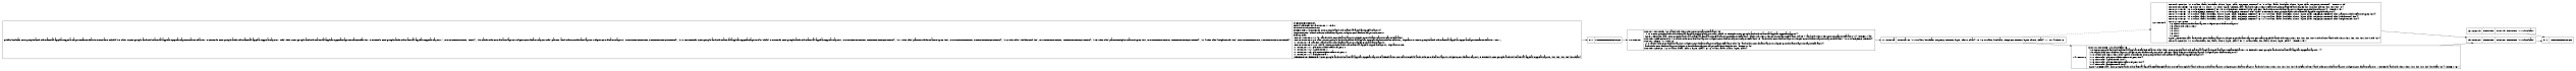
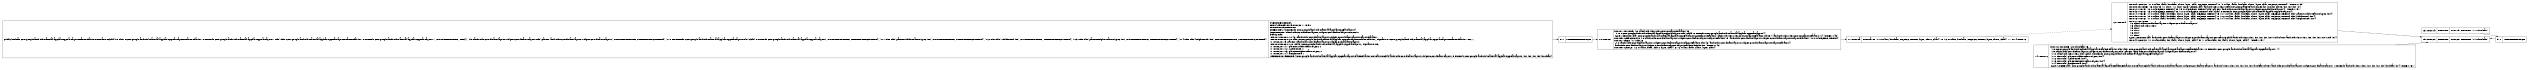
  digraph {
    rankdir=LR
    node [shape=record]
    n1 [label="{8\:\ ?|MTH_ENTER_BLOCK\l}"]
    n2 [label="{10\:\ 0x0001|0x0001: INVOKE  (r0 I:android.view.ViewGroup$LayoutParams) = \l  (r10 I:com.google.android.material.appbar.AppBarLayout A[D('child' T extends com.google.android.material.appbar.AppBarLayout)])\l type: VIRTUAL call: com.google.android.material.appbar.AppBarLayout.getLayoutParams():android.view.ViewGroup$LayoutParams A[MD:():android.view.ViewGroup$LayoutParams (s)] (LINE:1745)\l0x0005: CHECK_CAST (r0 I:androidx.coordinatorlayout.widget.CoordinatorLayout$LayoutParams) = (androidx.coordinatorlayout.widget.CoordinatorLayout$LayoutParams) (r0 I:??[OBJECT, ARRAY]) \l0x0007: IGET  (r1 I:int) = \l  (r0 I:androidx.coordinatorlayout.widget.CoordinatorLayout$LayoutParams A[D('lp' androidx.coordinatorlayout.widget.CoordinatorLayout$LayoutParams)])\l androidx.coordinatorlayout.widget.CoordinatorLayout.LayoutParams.height int  (LINE:1746)\l0x0009: CONST  (r2 I:??[int, float, short, byte, char]) = (\-2 ??[int, float, short, byte, char]) \l}"]
    n3 [label="{11\:\ 0x000a|0x000a: IF  (r1 I:??[int, boolean, OBJECT, ARRAY, byte, short, char]) != (r2 I:??[int, boolean, OBJECT, ARRAY, byte, short, char])  \-\> B:14:0x001c \l}"]
    n4 [label="{12\:\ 0x000d|0x000d: CONST  (r1 I:??[int, float, boolean, short, byte, char, OBJECT, ARRAY]) = (0 ??[int, float, boolean, short, byte, char, OBJECT, ARRAY])  (LINE:1755)\l0x000e: INVOKE  (r6 I:int) = (r1 I:int), (r1 I:int) type: STATIC call: android.view.View.MeasureSpec.makeMeasureSpec(int, int):int A[MD:(int, int):int (c)]\l0x0012: MOVE  (r2 I:??[OBJECT, ARRAY]) = (r9 I:??[OBJECT, ARRAY] A[D('parent' androidx.coordinatorlayout.widget.CoordinatorLayout)])  (LINE:1751)\l0x0013: MOVE  (r3 I:??[OBJECT, ARRAY]) = (r10 I:??[OBJECT, ARRAY] A[D('child' T extends com.google.android.material.appbar.AppBarLayout)]) \l0x0014: MOVE  (r4 I:??[int, float, boolean, short, byte, char, OBJECT, ARRAY]) = (r11 I:??[int, float, boolean, short, byte, char, OBJECT, ARRAY] A[D('parentWidthMeasureSpec' int)]) \l0x0015: MOVE  (r5 I:??[int, float, boolean, short, byte, char, OBJECT, ARRAY]) = (r12 I:??[int, float, boolean, short, byte, char, OBJECT, ARRAY] A[D('widthUsed' int)]) \l0x0016: MOVE  (r7 I:??[int, float, boolean, short, byte, char, OBJECT, ARRAY]) = (r14 I:??[int, float, boolean, short, byte, char, OBJECT, ARRAY] A[D('heightUsed' int)]) \l0x0017: INVOKE  \l  (r2 I:androidx.coordinatorlayout.widget.CoordinatorLayout)\l  (r3 I:android.view.View)\l  (r9 I:int)\l  (r5 I:int)\l  (r6 I:int)\l  (r7 I:int)\l type: VIRTUAL call: androidx.coordinatorlayout.widget.CoordinatorLayout.onMeasureChild(android.view.View, int, int, int, int):void A[MD:(android.view.View, int, int, int, int):void (m)]\l0x001a: CONST  (r1 I:??[boolean, int, float, short, byte, char]) = (1 ??[boolean, int, float, short, byte, char])  (LINE:1757)\l}"]
    n5 [label="{14\:\ 0x001c|0x001c: INVOKE  (r3 I:boolean) = \l  (r8 I:com.google.android.material.appbar.HeaderBehavior A[D('this' com.google.android.material.appbar.AppBarLayout$BaseBehavior\<T extends com.google.android.material.appbar.AppBarLayout\>)])\l  (r9 I:androidx.coordinatorlayout.widget.CoordinatorLayout A[D('parent' androidx.coordinatorlayout.widget.CoordinatorLayout)])\l  (r10 I:android.view.View A[D('child' T extends com.google.android.material.appbar.AppBarLayout)])\l  (r11 I:int A[D('parentWidthMeasureSpec' int)])\l  (r12 I:int A[D('widthUsed' int)])\l  (r13 I:int A[D('parentHeightMeasureSpec' int)])\l  (r14 I:int A[D('heightUsed' int)])\l type: SUPER call: com.google.android.material.appbar.HeaderBehavior.onMeasureChild(androidx.coordinatorlayout.widget.CoordinatorLayout, android.view.View, int, int, int, int):boolean A[MD:(androidx.coordinatorlayout.widget.CoordinatorLayout, V extends android.view.View, int, int, int, int):boolean (m)] (LINE:1761)\l}"]
    n6 [label="{15\:\ 0x0020|RETURN\l|0x0020: RETURN  (r1 I:boolean) \l}"]
    n7 [label="{13\:\ 0x001b|RETURN\l|0x001b: RETURN  (r1 I:boolean) \l}"]
    n8 [label="{9\:\ ?|MTH_EXIT_BLOCK\l}"]
    n9 [label="{public boolean com.google.android.material.appbar.AppBarLayout.BaseBehavior.onMeasureChild((r8 'this' I:com.google.android.material.appbar.AppBarLayout$BaseBehavior\<T extends com.google.android.material.appbar.AppBarLayout\> A[D('this' com.google.android.material.appbar.AppBarLayout$BaseBehavior\<T extends com.google.android.material.appbar.AppBarLayout\>), IMMUTABLE_TYPE, THIS]), (r9 I:androidx.coordinatorlayout.widget.CoordinatorLayout A[D('parent' androidx.coordinatorlayout.widget.CoordinatorLayout), IMMUTABLE_TYPE, METHOD_ARGUMENT]), (r10 I:T extends com.google.android.material.appbar.AppBarLayout A[D('child' T extends com.google.android.material.appbar.AppBarLayout), IMMUTABLE_TYPE, METHOD_ARGUMENT]), (r11 I:int A[D('parentWidthMeasureSpec' int), IMMUTABLE_TYPE, METHOD_ARGUMENT]), (r12 I:int A[D('widthUsed' int), IMMUTABLE_TYPE, METHOD_ARGUMENT]), (r13 I:int A[D('parentHeightMeasureSpec' int), IMMUTABLE_TYPE, METHOD_ARGUMENT]), (r14 I:int A[D('heightUsed' int), IMMUTABLE_TYPE, METHOD_ARGUMENT]))  | USE_LINES_HINTS\lCROSS_EDGE: B:15:0x0020 \-\> B:9:?\lINLINE_NOT_NEEDED\lTYPE_VARS: [T extends com.google.android.material.appbar.AppBarLayout]\lSIGNATURE: (Landroidx\/coordinatorlayout\/widget\/CoordinatorLayout;TT;IIII)Z\lDebug Info:\l  0x0007\-0x0020: r0 'lp' Landroidx\/coordinatorlayout\/widget\/CoordinatorLayout$LayoutParams;\l  0x0000\-0x0020: r8 'this' Lcom\/google\/android\/material\/appbar\/AppBarLayout$BaseBehavior;, signature: Lcom\/google\/android\/material\/appbar\/AppBarLayout$BaseBehavior\<TT;\>;\l  \-1 \-0x0020: r9 'parent' Landroidx\/coordinatorlayout\/widget\/CoordinatorLayout;\l  0x0000\-0x0020: r10 'child' Lcom\/google\/android\/material\/appbar\/AppBarLayout;, signature: TT;\l  \-1 \-0x0020: r11 'parentWidthMeasureSpec' I\l  \-1 \-0x0020: r12 'widthUsed' I\l  \-1 \-0x0020: r13 'parentHeightMeasureSpec' I\l  \-1 \-0x0020: r14 'heightUsed' I\lMETHOD_OVERRIDE: [com.google.android.material.appbar.AppBarLayout.BaseBehavior.onMeasureChild(androidx.coordinatorlayout.widget.CoordinatorLayout, T extends com.google.android.material.appbar.AppBarLayout, int, int, int, int):boolean]\l}"]
    n1 -> n2
    n2 -> n3
    n3 -> n4 [style=dashed]
-   n3 -> n5
    n4 -> n6
    n5 -> n6
-   n6 -> n8
+   n8 -> n6
    n7 -> n8
    n9 -> n1
  }
